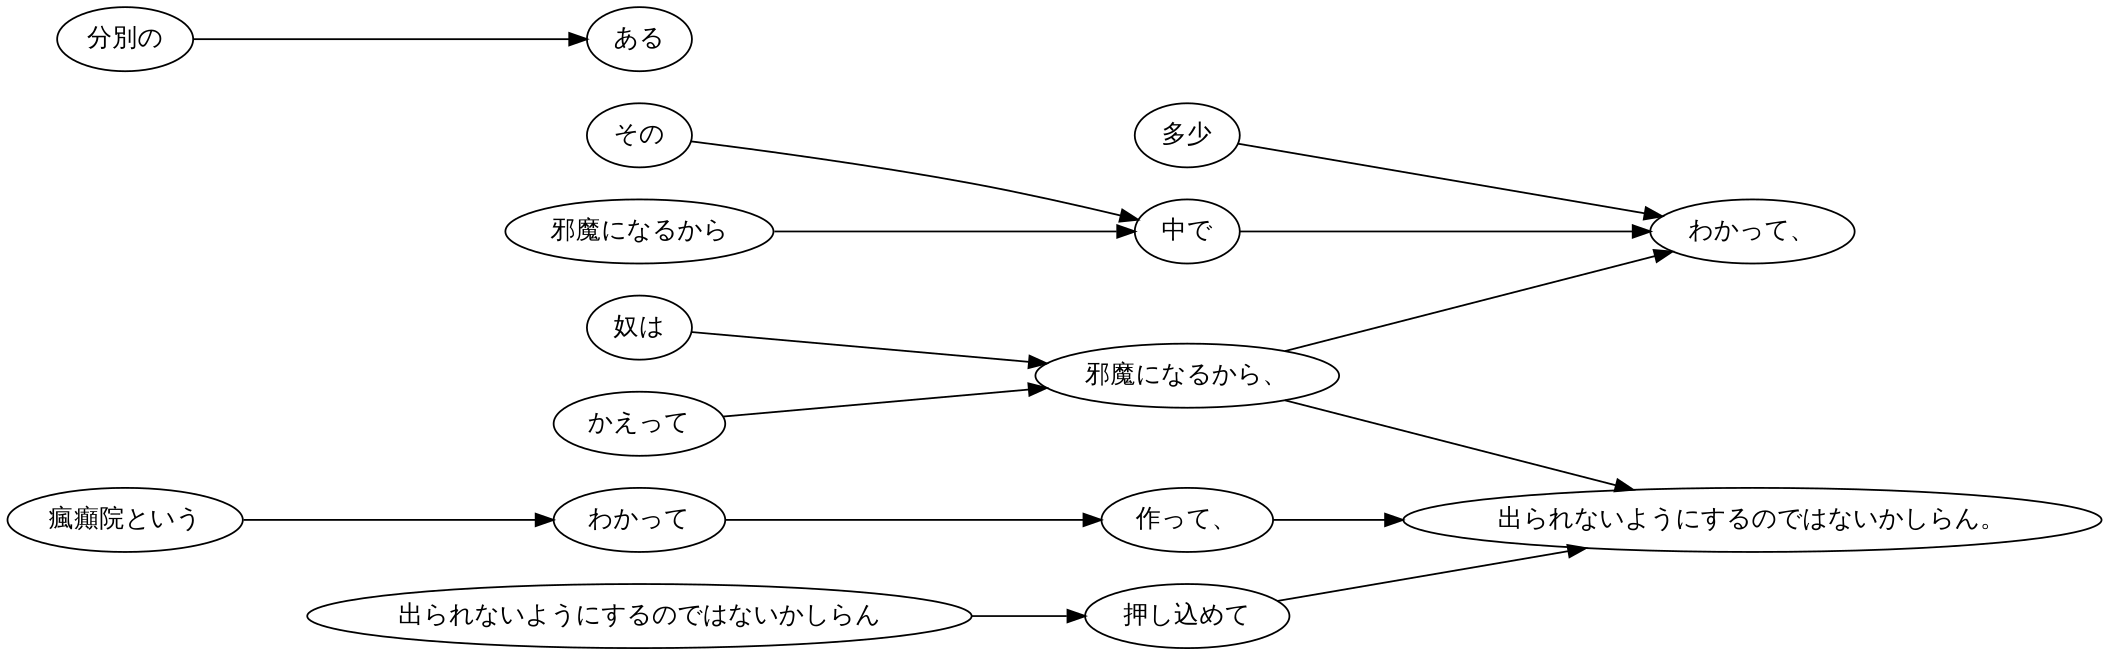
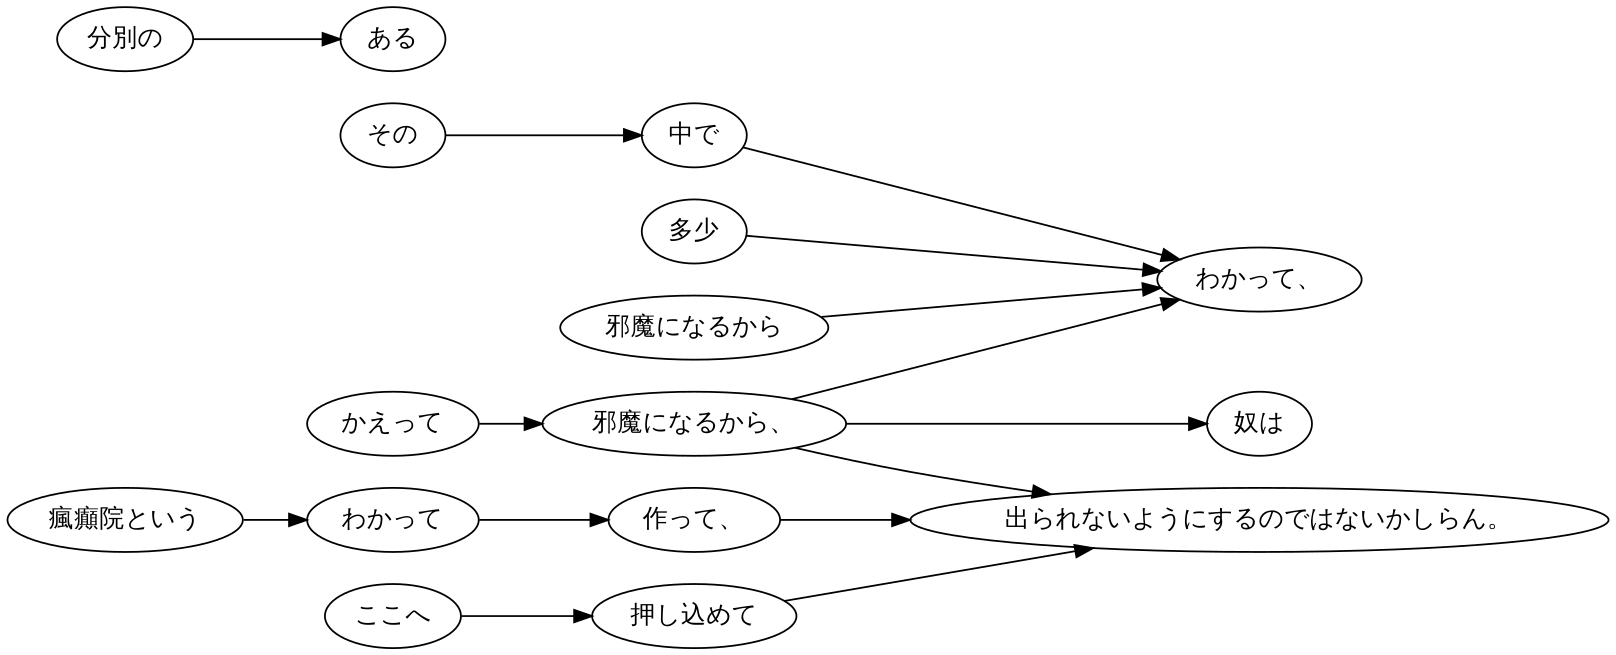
  digraph {
    rankdir=LR
    n1 [label="その"]
    n2 [label="中で"]
    n3 [label="わかって、"]
    n4 [label="多少"]
    n5 [label="邪魔になるから"]
    n6 [label="邪魔になるから、"]
    n7 [label="出られないようにするのではないかしらん。"]
    n8 [label="分別の"]
    n9 [label="ある"]
    n10 [label="奴は"]
    n11 [label="かえって"]
    n12 [label="瘋癲院という"]
    n13 [label="わかって"]
    n14 [label="作って、"]
-   n15 [label="出られないようにするのではないかしらん"]
+   n15 [label="ここへ"]
    n16 [label="押し込めて"]
    n1 -> n2
    n2 -> n3
    n4 -> n3
-   n5 -> n2
+   n5 -> n3
    n6 -> n3
    n6 -> n7
    n8 -> n9
-   n10 -> n6
+   n6 -> n10
    n11 -> n6
    n12 -> n13
    n13 -> n14
    n14 -> n7
    n15 -> n16
    n16 -> n7
  }
